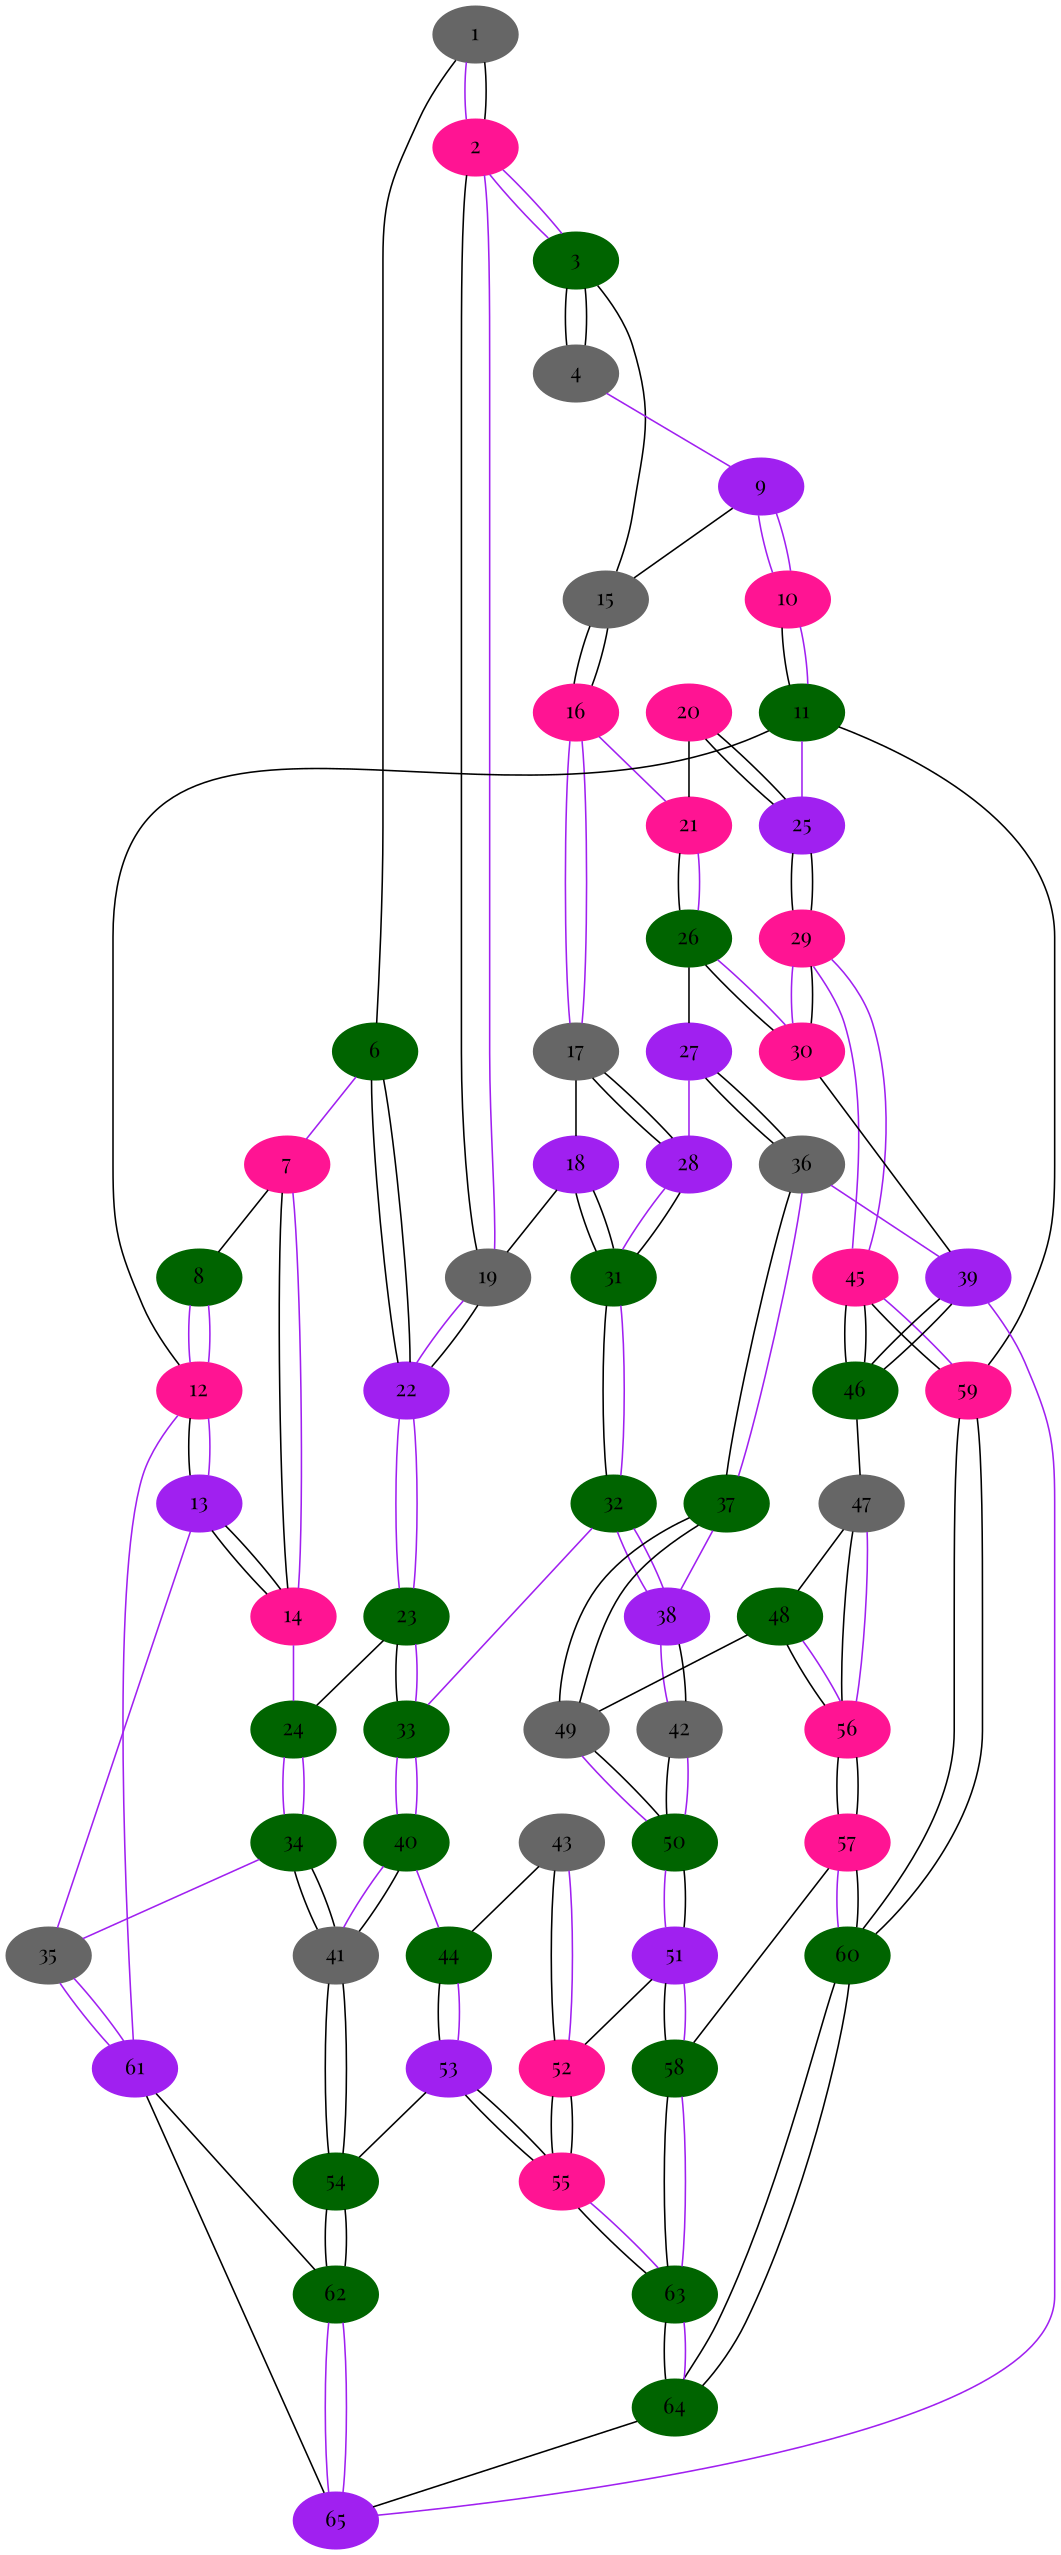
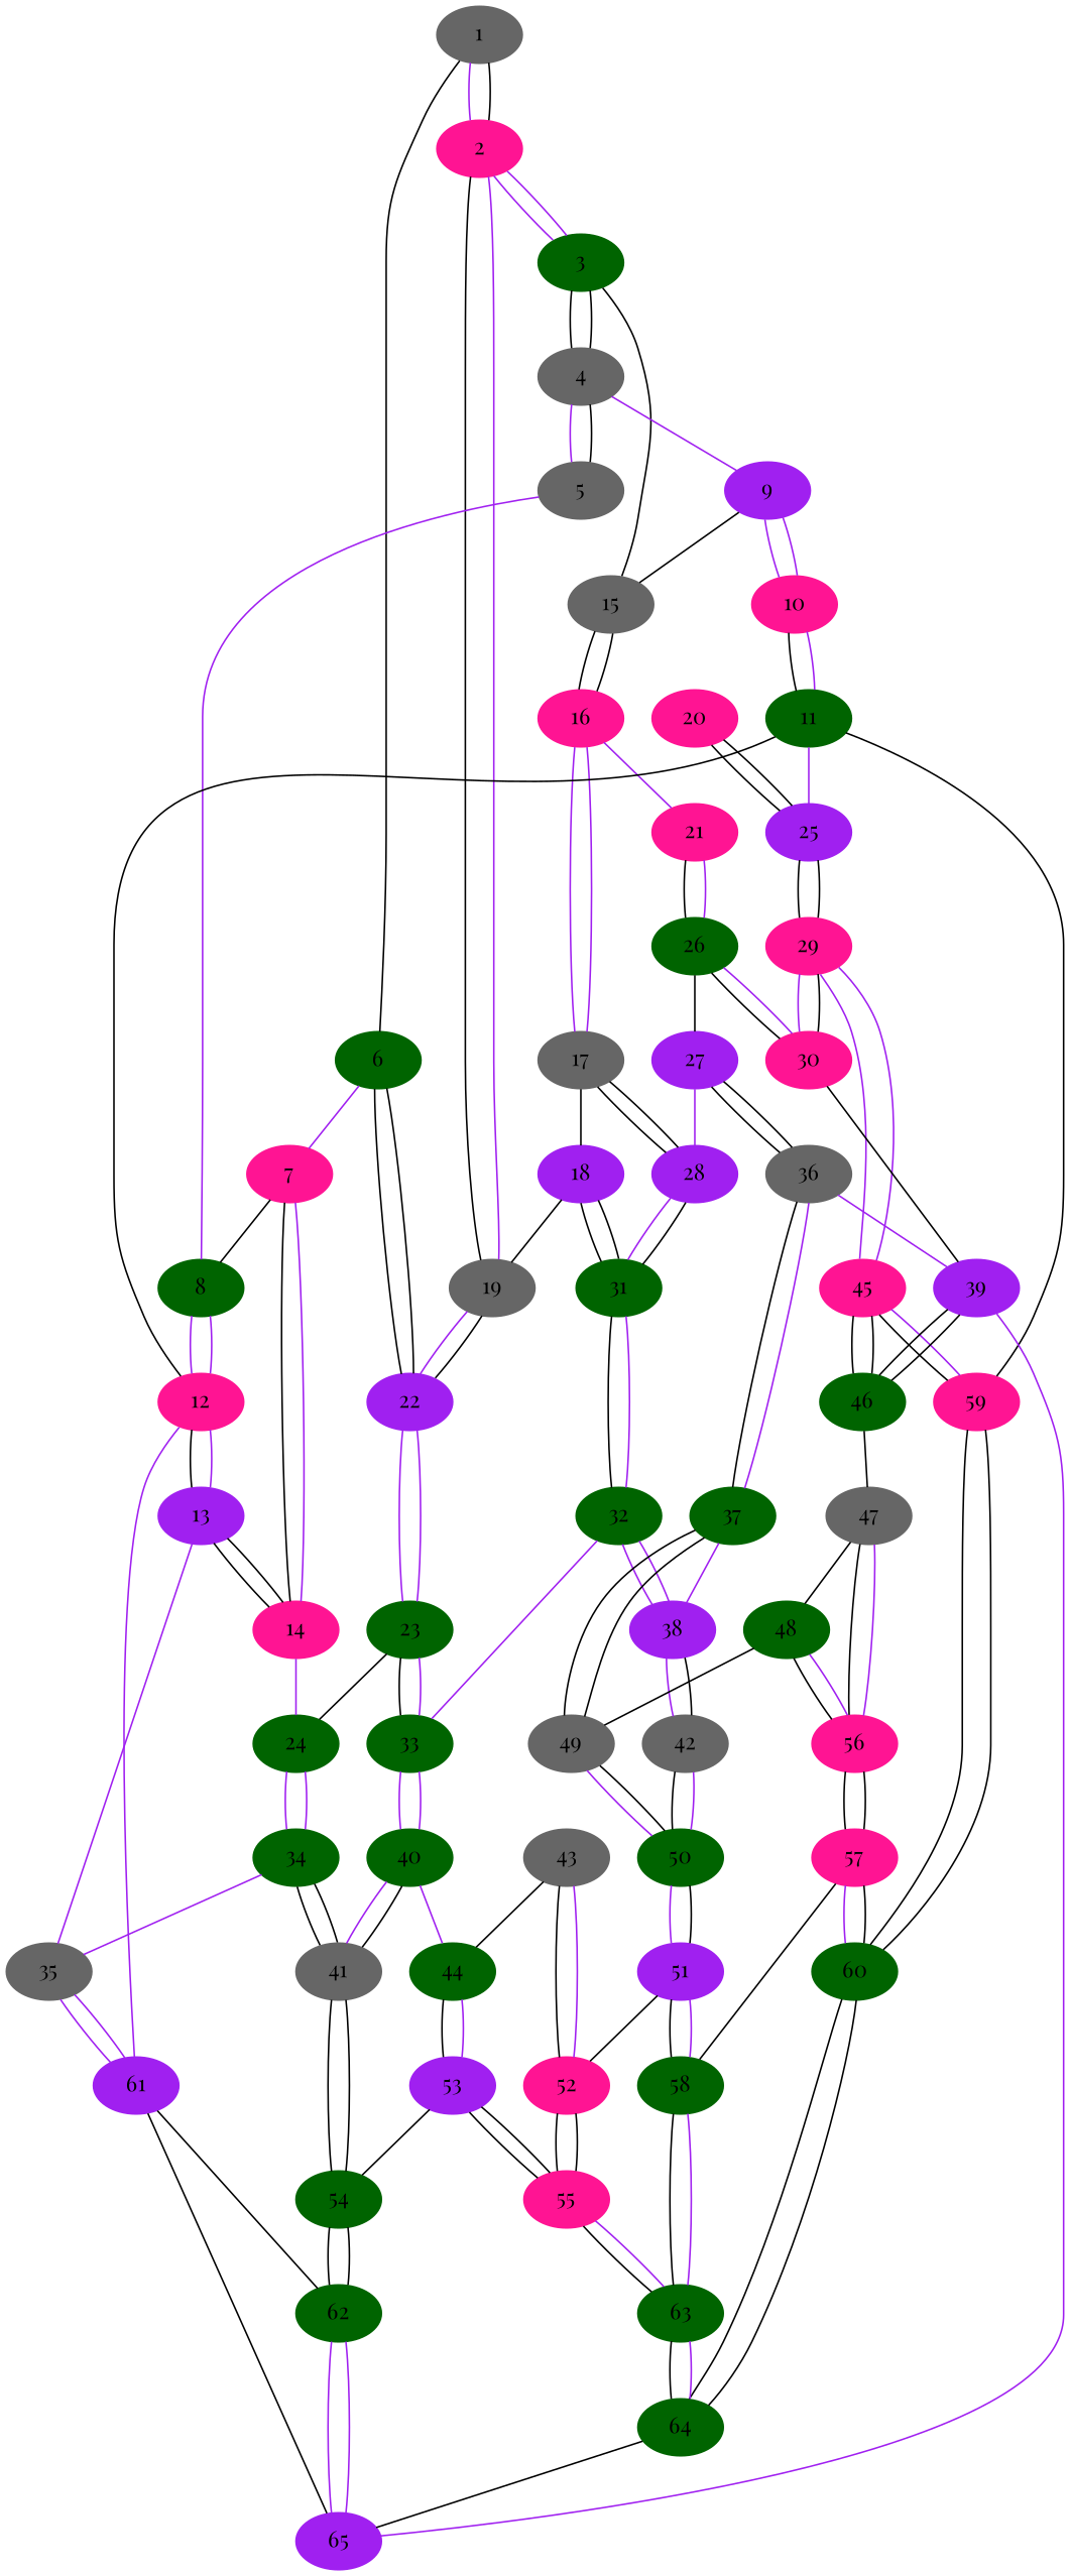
  graph {
    fontname="Playfair Display"
    node [color=darkgreen fontname="Playfair Display" style=filled]
    edge [color=black fontname="Playfair Display"]
    1 [color=gray40]
    2 [color=deeppink]
    6
    3
    19 [color=gray40]
    7 [color=deeppink]
    22 [color=purple]
    4 [color=gray40]
    15 [color=gray40]
+   5 [color=gray40]
    9 [color=purple]
    16 [color=deeppink]
    8
    10 [color=deeppink]
    12 [color=deeppink]
    14 [color=deeppink]
    23
    24
    13 [color=purple]
    61 [color=purple]
    11
    25 [color=purple]
    59 [color=deeppink]
    20 [color=deeppink]
    21 [color=deeppink]
    29 [color=deeppink]
    60
    35 [color=gray40]
    62
    65 [color=purple]
    34
    17 [color=gray40]
    18 [color=purple]
    28 [color=purple]
    26
    31
    32
    27 [color=purple]
    30 [color=deeppink]
    33
    40
    41 [color=gray40]
    45 [color=deeppink]
    36 [color=gray40]
    39 [color=purple]
    37
    46
    38 [color=purple]
    42 [color=gray40]
    44
    54
    49 [color=gray40]
    50
    47 [color=gray40]
    53 [color=purple]
    43 [color=gray40]
    52 [color=deeppink]
    51 [color=purple]
    55 [color=deeppink]
    48
    56 [color=deeppink]
    57 [color=deeppink]
    58
    63
    64
    1 -- 2 [color=purple]
    1 -- 2
    1 -- 6
    2 -- 3 [color=purple]
    2 -- 3 [color=purple]
    2 -- 19
    2 -- 19 [color=purple]
    6 -- 7 [color=purple]
    6 -- 22
    6 -- 22
    3 -- 4
    3 -- 4
    3 -- 15
    19 -- 22 [color=purple]
    19 -- 22
    7 -- 8
    7 -- 14
    7 -- 14 [color=purple]
    22 -- 23 [color=purple]
    22 -- 23 [color=purple]
+   4 -- 5 [color=purple]
+   4 -- 5
    4 -- 9 [color=purple]
    15 -- 16
    15 -- 16
+   5 -- 8 [color=purple]
    9 -- 15
    9 -- 10 [color=purple]
    9 -- 10 [color=purple]
    16 -- 21 [color=purple]
    16 -- 17 [color=purple]
    16 -- 17 [color=purple]
    8 -- 12 [color=purple]
    8 -- 12 [color=purple]
    10 -- 11
    10 -- 11 [color=purple]
    12 -- 13
    12 -- 13 [color=purple]
    12 -- 61 [color=purple]
    14 -- 24 [color=purple]
    23 -- 24
    23 -- 33
    23 -- 33 [color=purple]
    24 -- 34 [color=purple]
    24 -- 34 [color=purple]
    13 -- 14
    13 -- 14
    13 -- 35 [color=purple]
    61 -- 62
    61 -- 65
    11 -- 12
    11 -- 25 [color=purple]
    11 -- 59
    25 -- 29
    25 -- 29
    59 -- 60
    59 -- 60
    20 -- 25
    20 -- 25
-   20 -- 21
    21 -- 26
    21 -- 26 [color=purple]
    29 -- 30 [color=purple]
    29 -- 30
    29 -- 45 [color=purple]
    29 -- 45 [color=purple]
    60 -- 64
    60 -- 64
    35 -- 61 [color=purple]
    35 -- 61 [color=purple]
    62 -- 65 [color=purple]
    62 -- 65 [color=purple]
    34 -- 35 [color=purple]
    34 -- 41
    34 -- 41
    17 -- 18
    17 -- 28
    17 -- 28
    18 -- 19
    18 -- 31
    18 -- 31
    28 -- 31 [color=purple]
    28 -- 31
    26 -- 27
    26 -- 30
    26 -- 30 [color=purple]
    31 -- 32
    31 -- 32 [color=purple]
    32 -- 33 [color=purple]
    32 -- 38 [color=purple]
    32 -- 38 [color=purple]
    27 -- 28 [color=purple]
    27 -- 36
    27 -- 36
    30 -- 39
    33 -- 40 [color=purple]
    33 -- 40 [color=purple]
    40 -- 41 [color=purple]
    40 -- 41
    40 -- 44 [color=purple]
    41 -- 54
    41 -- 54
    45 -- 59
    45 -- 59 [color=purple]
    45 -- 46
    45 -- 46
    36 -- 39 [color=purple]
    36 -- 37
    36 -- 37 [color=purple]
    39 -- 65 [color=purple]
    39 -- 46
    39 -- 46
    37 -- 38 [color=purple]
    37 -- 49
    37 -- 49
    46 -- 47
    38 -- 42 [color=purple]
    38 -- 42
    42 -- 50
    42 -- 50 [color=purple]
    44 -- 53
    44 -- 53 [color=purple]
    54 -- 62
    54 -- 62
    49 -- 50 [color=purple]
    49 -- 50
    50 -- 51 [color=purple]
    50 -- 51
    47 -- 48
    47 -- 56
    47 -- 56 [color=purple]
    53 -- 54
    53 -- 55
    53 -- 55
    43 -- 44
    43 -- 52
    43 -- 52 [color=purple]
    52 -- 55
    52 -- 55
    51 -- 52
    51 -- 58
    51 -- 58 [color=purple]
    55 -- 63
    55 -- 63 [color=purple]
    48 -- 49
    48 -- 56
    48 -- 56 [color=purple]
    56 -- 57
    56 -- 57
    57 -- 60 [color=purple]
    57 -- 60
    57 -- 58
    58 -- 63
    58 -- 63 [color=purple]
    63 -- 64
    63 -- 64 [color=purple]
    64 -- 65
  }
